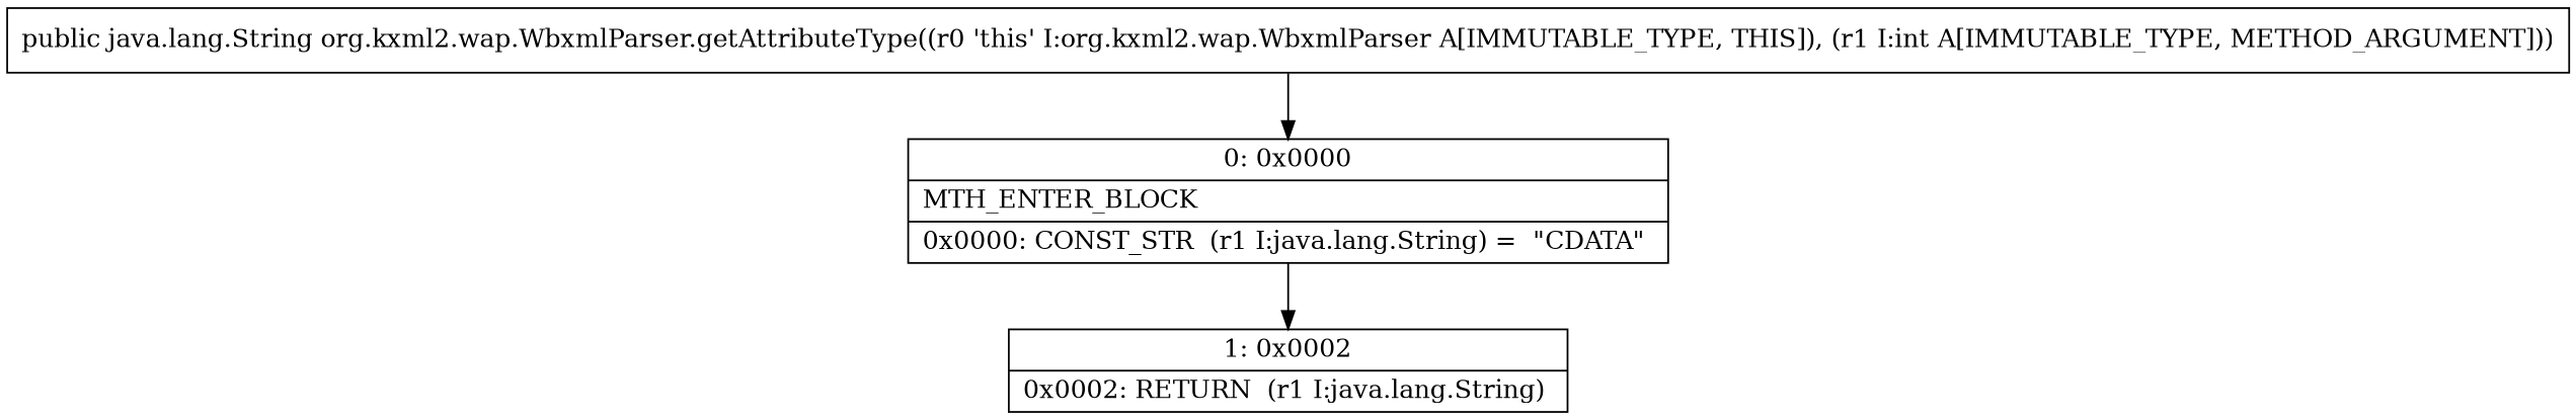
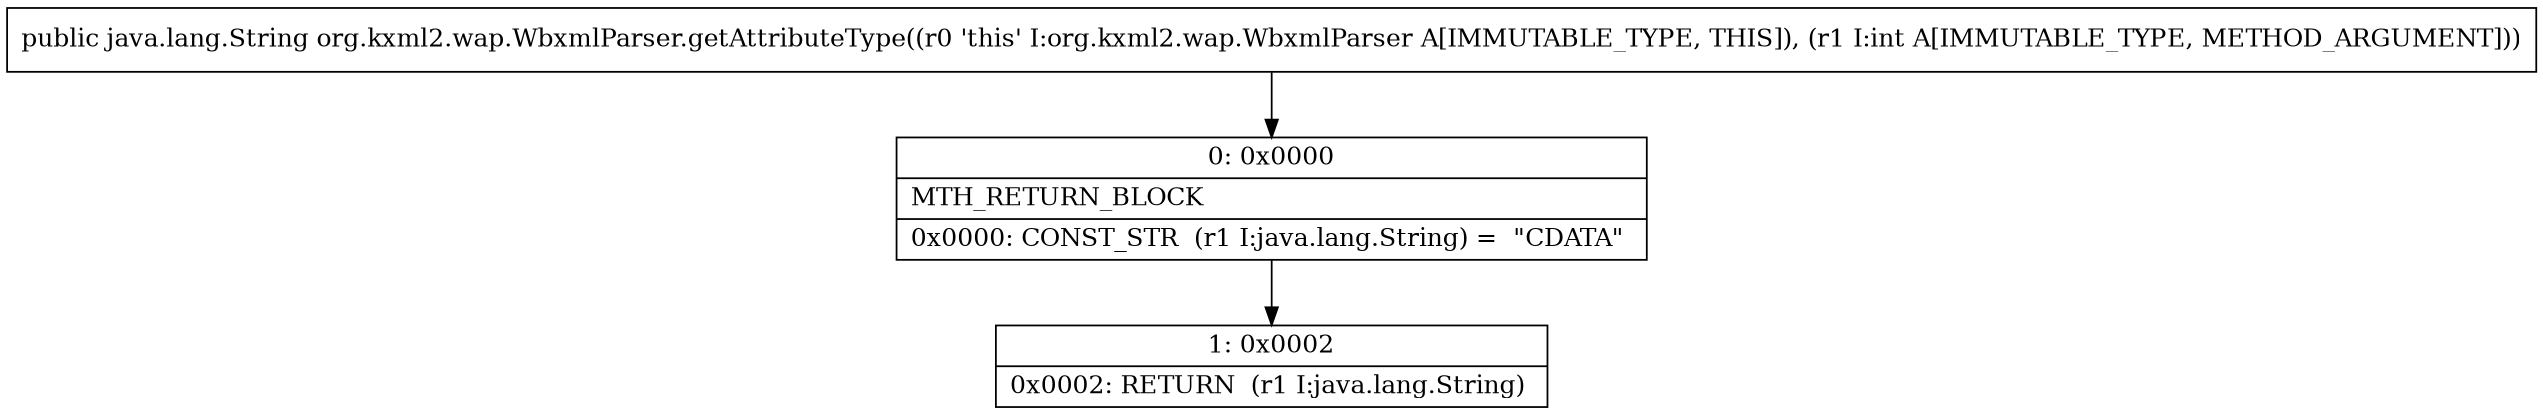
  digraph {
    node [shape=record]
-   n1 [label="{0\:\ 0x0000|MTH_ENTER_BLOCK\l|0x0000: CONST_STR  (r1 I:java.lang.String) =  \"CDATA\" \l}"]
+   n1 [label="{0\:\ 0x0000|MTH_RETURN_BLOCK\l|0x0000: CONST_STR  (r1 I:java.lang.String) =  \"CDATA\" \l}"]
    n2 [label="{1\:\ 0x0002|0x0002: RETURN  (r1 I:java.lang.String) \l}"]
    n3 [label="{public java.lang.String org.kxml2.wap.WbxmlParser.getAttributeType((r0 'this' I:org.kxml2.wap.WbxmlParser A[IMMUTABLE_TYPE, THIS]), (r1 I:int A[IMMUTABLE_TYPE, METHOD_ARGUMENT])) }"]
    n1 -> n2
    n3 -> n1
  }
